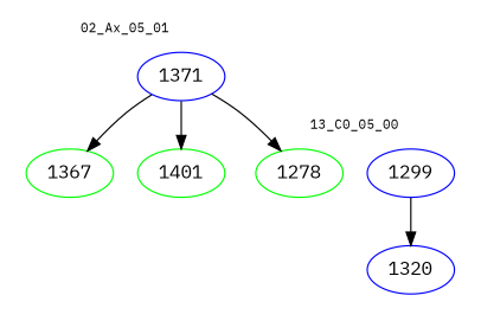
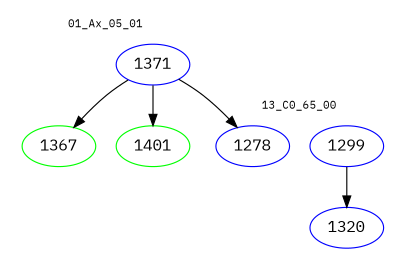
  digraph {
    fontname="IBM Plex Mono"
    node [color=blue fontname="IBM Plex Mono"]
    edge [color=black fontname="IBM Plex Mono"]
    n1 [label=1371]
    n2 [color=green label=1367]
    n3 [color=green label=1401]
    n4 [label=1299]
-   n5 [color=green label=1278]
+   n5 [label=1278]
    n6 [label=1320]
    subgraph cluster_1 {
      color=white
      fontsize=10
-     label="02_Ax_05_01"
+     label="01_Ax_05_01"
      n1
      n2
      n3
    }
    subgraph cluster_2 {
      color=white
      fontsize=10
-     label="13_C0_05_00"
+     label="13_C0_65_00"
      n4
      n5
      n6
    }
    n1 -> n2
    n1 -> n3
    n1 -> n5
    n4 -> n6
  }
